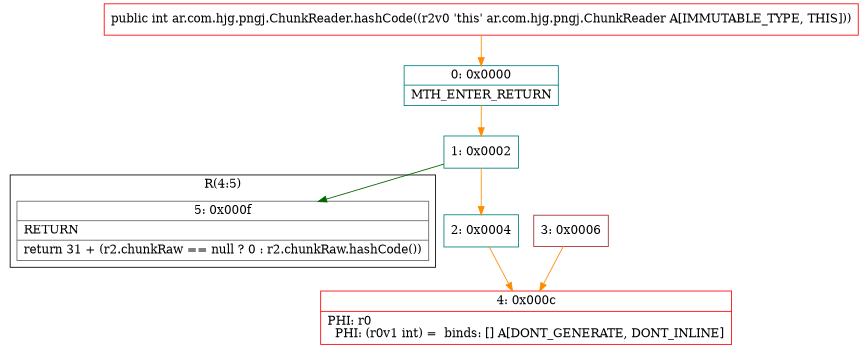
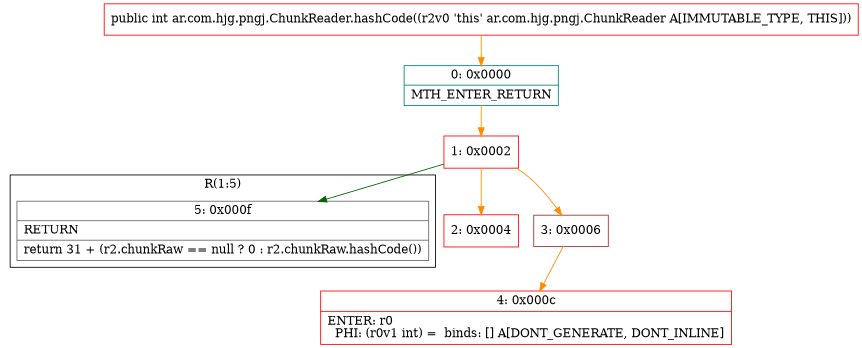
  digraph {
    node [color=red shape=record]
    edge [color=darkorange]
    n1 [color=gray40 label="{5\:\ 0x000f|RETURN\l|return 31 + (r2.chunkRaw == null ? 0 : r2.chunkRaw.hashCode())\l}"]
    n2 [color=teal label="{0\:\ 0x0000|MTH_ENTER_RETURN\l}"]
-   n3 [color=teal label="{1\:\ 0x0002}"]
-   n4 [color=teal label="{2\:\ 0x0004}"]
+   n3 [label="{1\:\ 0x0002}"]
+   n4 [label="{2\:\ 0x0004}"]
    n5 [color=brown label="{3\:\ 0x0006}"]
-   n6 [label="{4\:\ 0x000c|PHI: r0 \l  PHI: (r0v1 int) =  binds: [] A[DONT_GENERATE, DONT_INLINE]\l}"]
+   n6 [label="{4\:\ 0x000c|ENTER: r0 \l  PHI: (r0v1 int) =  binds: [] A[DONT_GENERATE, DONT_INLINE]\l}"]
    n7 [label="{public int ar.com.hjg.pngj.ChunkReader.hashCode((r2v0 'this' ar.com.hjg.pngj.ChunkReader A[IMMUTABLE_TYPE, THIS])) }"]
    subgraph cluster_1 {
-     label="R(4:5)"
+     label="R(1:5)"
      n1
    }
    n2 -> n3
    n3 -> n1 [color=darkgreen]
    n3 -> n4
-   n4 -> n6
+   n3 -> n5
    n5 -> n6
    n7 -> n2
  }
